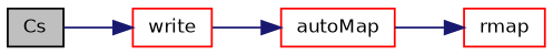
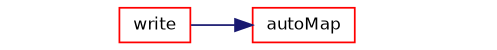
  digraph {
    fontname="DejaVu Sans"
    rankdir=LR
    node [color=red fontname="DejaVu Sans" fontsize=10 shape=record]
    edge [color=midnightblue fontname="DejaVu Sans" fontsize=10 labelfontname=Helvetica labelfontsize=10 style=solid]
-   n1 [color=black fillcolor=grey75 fontcolor=black height=0.2 label=Cs style=filled width=0.4]
    n2 [height=0.2 label=write width=0.4]
    n3 [height=0.2 label=autoMap width=0.4]
-   n4 [height=0.2 label=rmap width=0.4]
-   n1 -> n2
    n2 -> n3
-   n3 -> n4
  }
